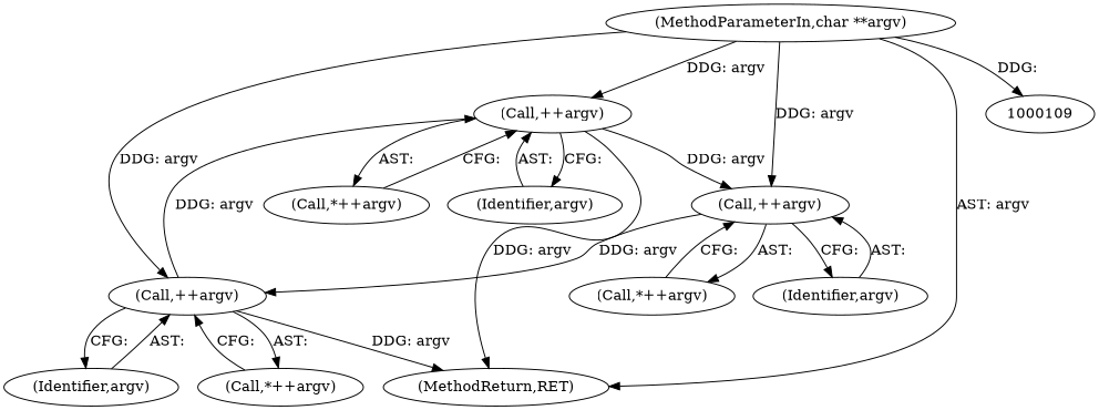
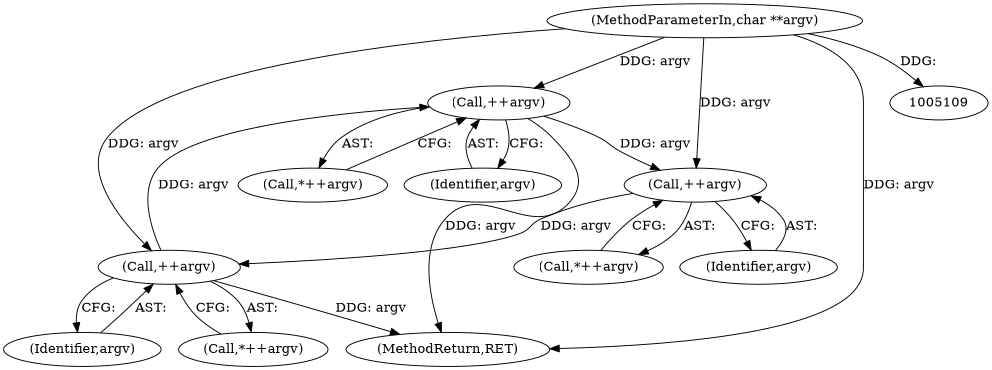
  digraph {
    n1 [label="(Call,++argv)"]
    n2 [label="(Call,++argv)"]
    n3 [label="(MethodReturn,RET)"]
    n4 [label="(Call,*++argv)"]
    n5 [label="(Identifier,argv)"]
    n6 [label="(Call,++argv)"]
    n7 [label="(Identifier,argv)"]
    n8 [label="(Call,*++argv)"]
    n9 [label="(Call,*++argv)"]
    n10 [label="(Identifier,argv)"]
    n11 [label="(MethodParameterIn,char **argv)"]
-   1000109
+   1000109 [label=1005109]
    n1 -> n2 [label="DDG: argv"]
    n1 -> n3 [label="DDG: argv"]
    n1 -> n4 [label="AST: "]
    n1 -> n5 [label="CFG: "]
    n2 -> n6 [label="DDG: argv"]
    n2 -> n7 [label="CFG: "]
    n2 -> n8 [label="AST: "]
    n4 -> n1 [label="CFG: "]
    n5 -> n1 [label="AST: "]
    n6 -> n1 [label="DDG: argv"]
    n6 -> n3 [label="DDG: argv"]
    n6 -> n9 [label="AST: "]
    n6 -> n10 [label="CFG: "]
    n7 -> n2 [label="AST: "]
    n8 -> n2 [label="CFG: "]
    n9 -> n6 [label="CFG: "]
    n10 -> n6 [label="AST: "]
    n11 -> n1 [label="DDG: argv"]
    n11 -> n2 [label="DDG: argv"]
-   n11 -> n3 [label="AST: argv"]
+   n11 -> n3 [label="DDG: argv"]
    n11 -> n6 [label="DDG: argv"]
    n11 -> 1000109 [label="DDG: "]
  }
